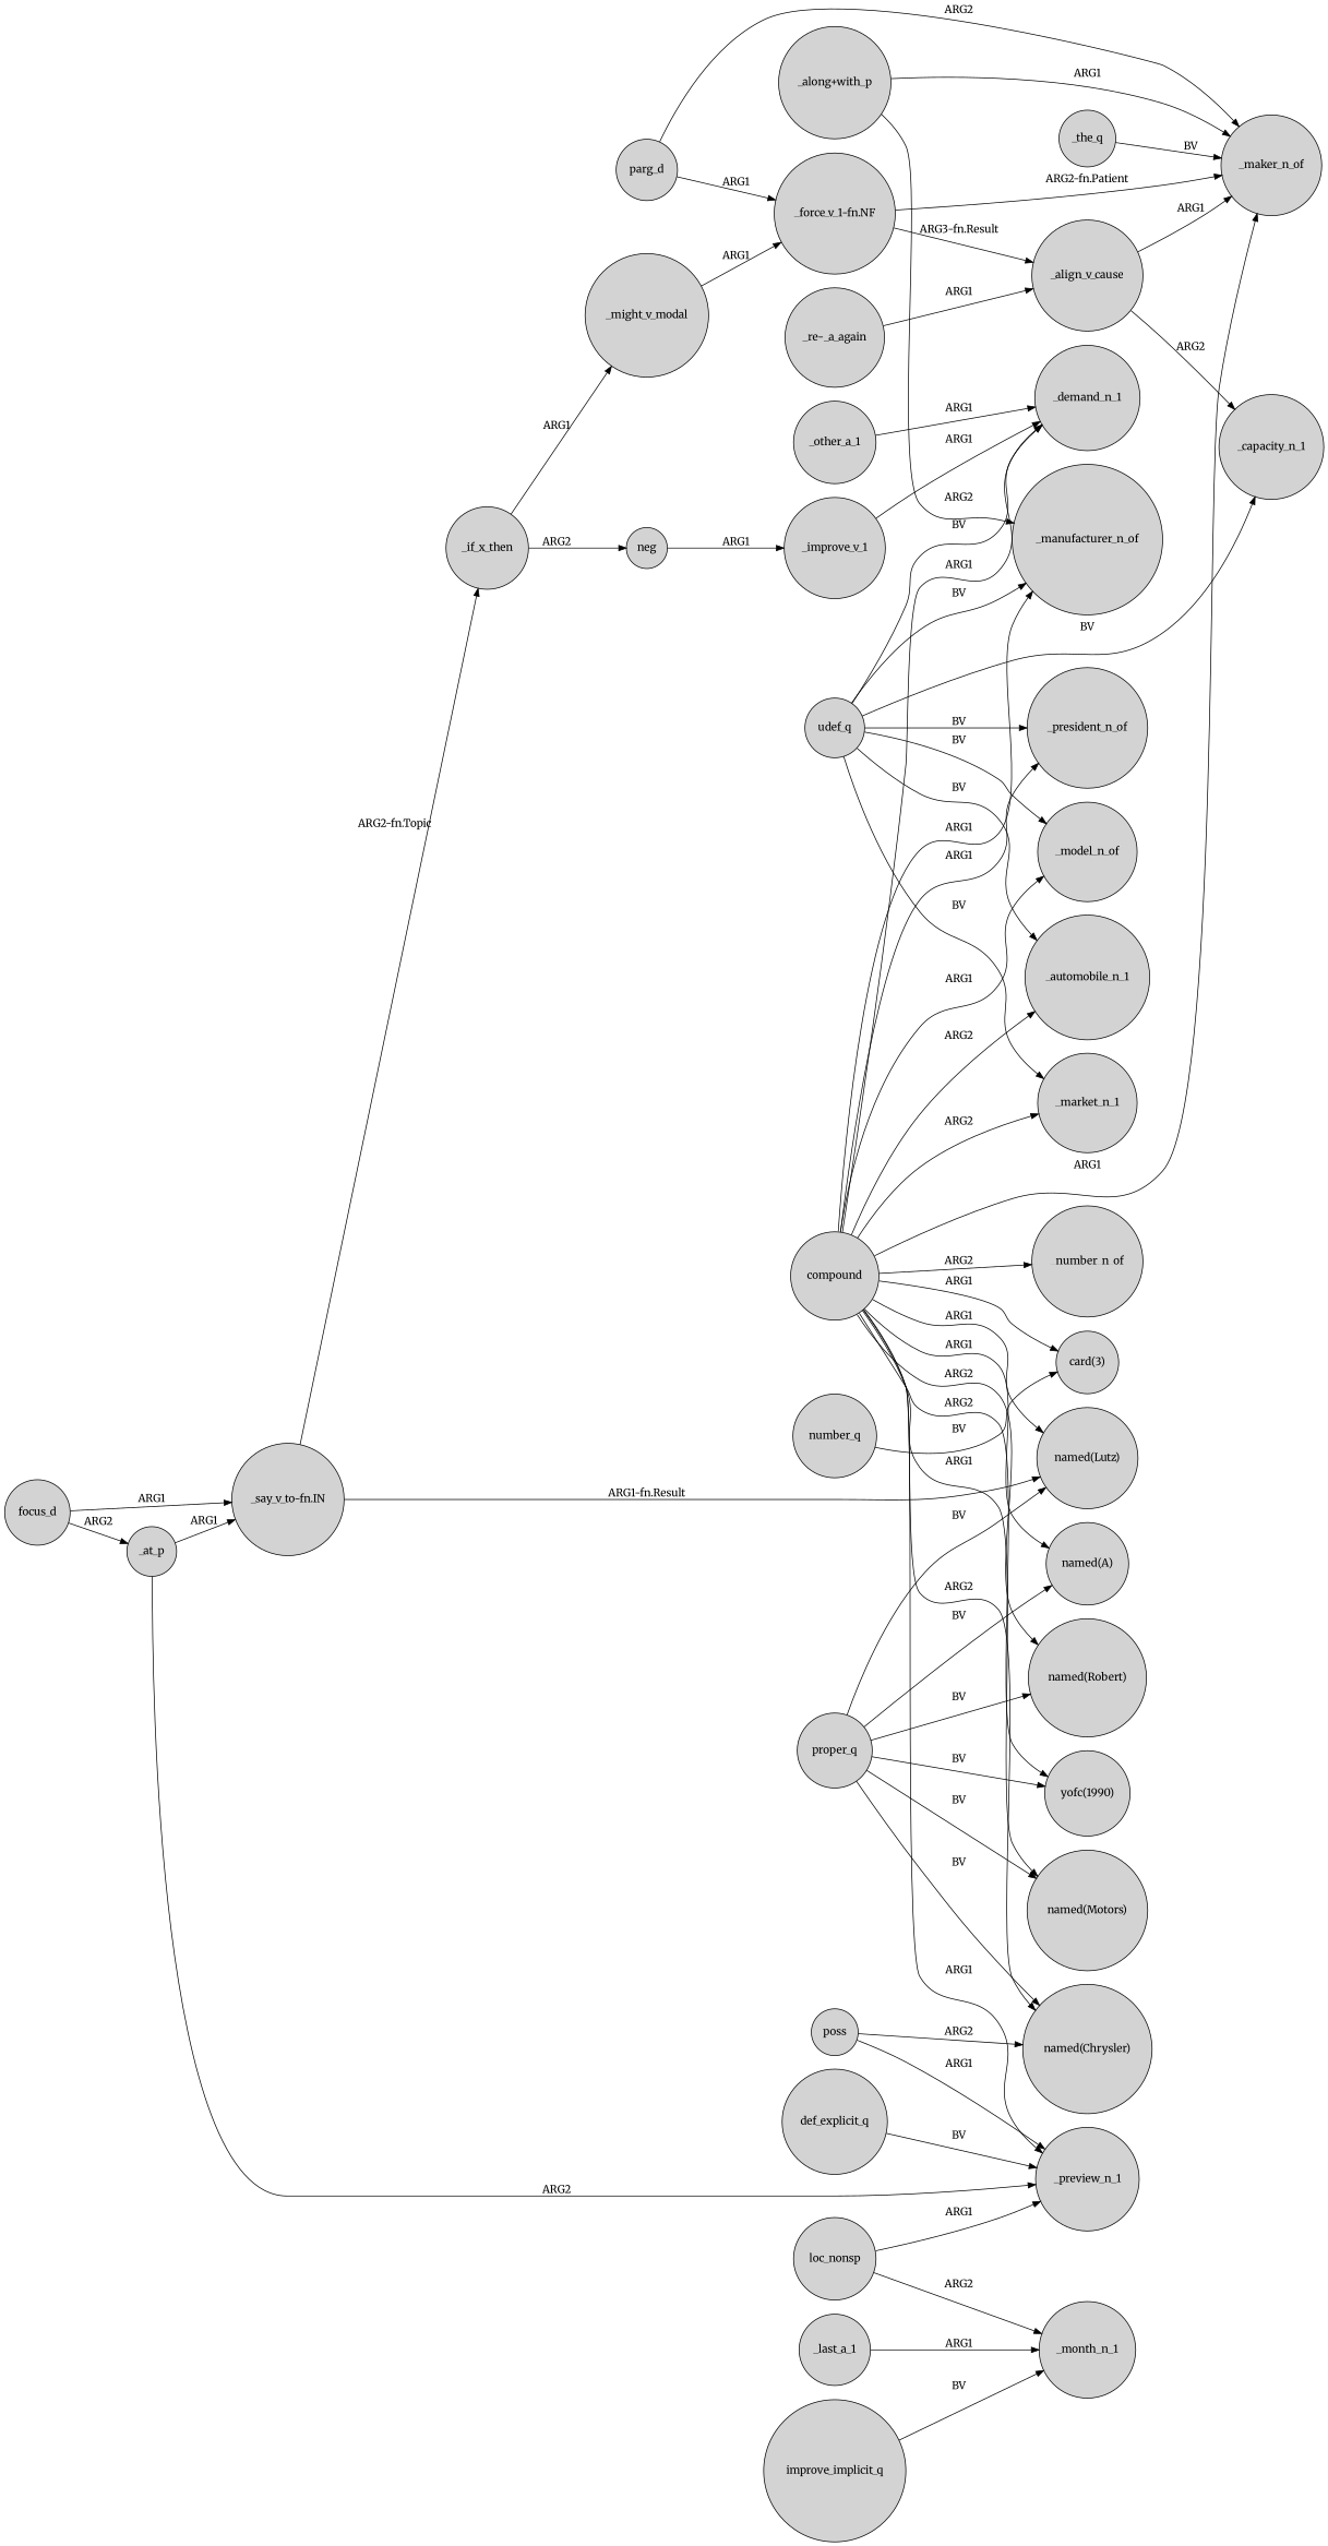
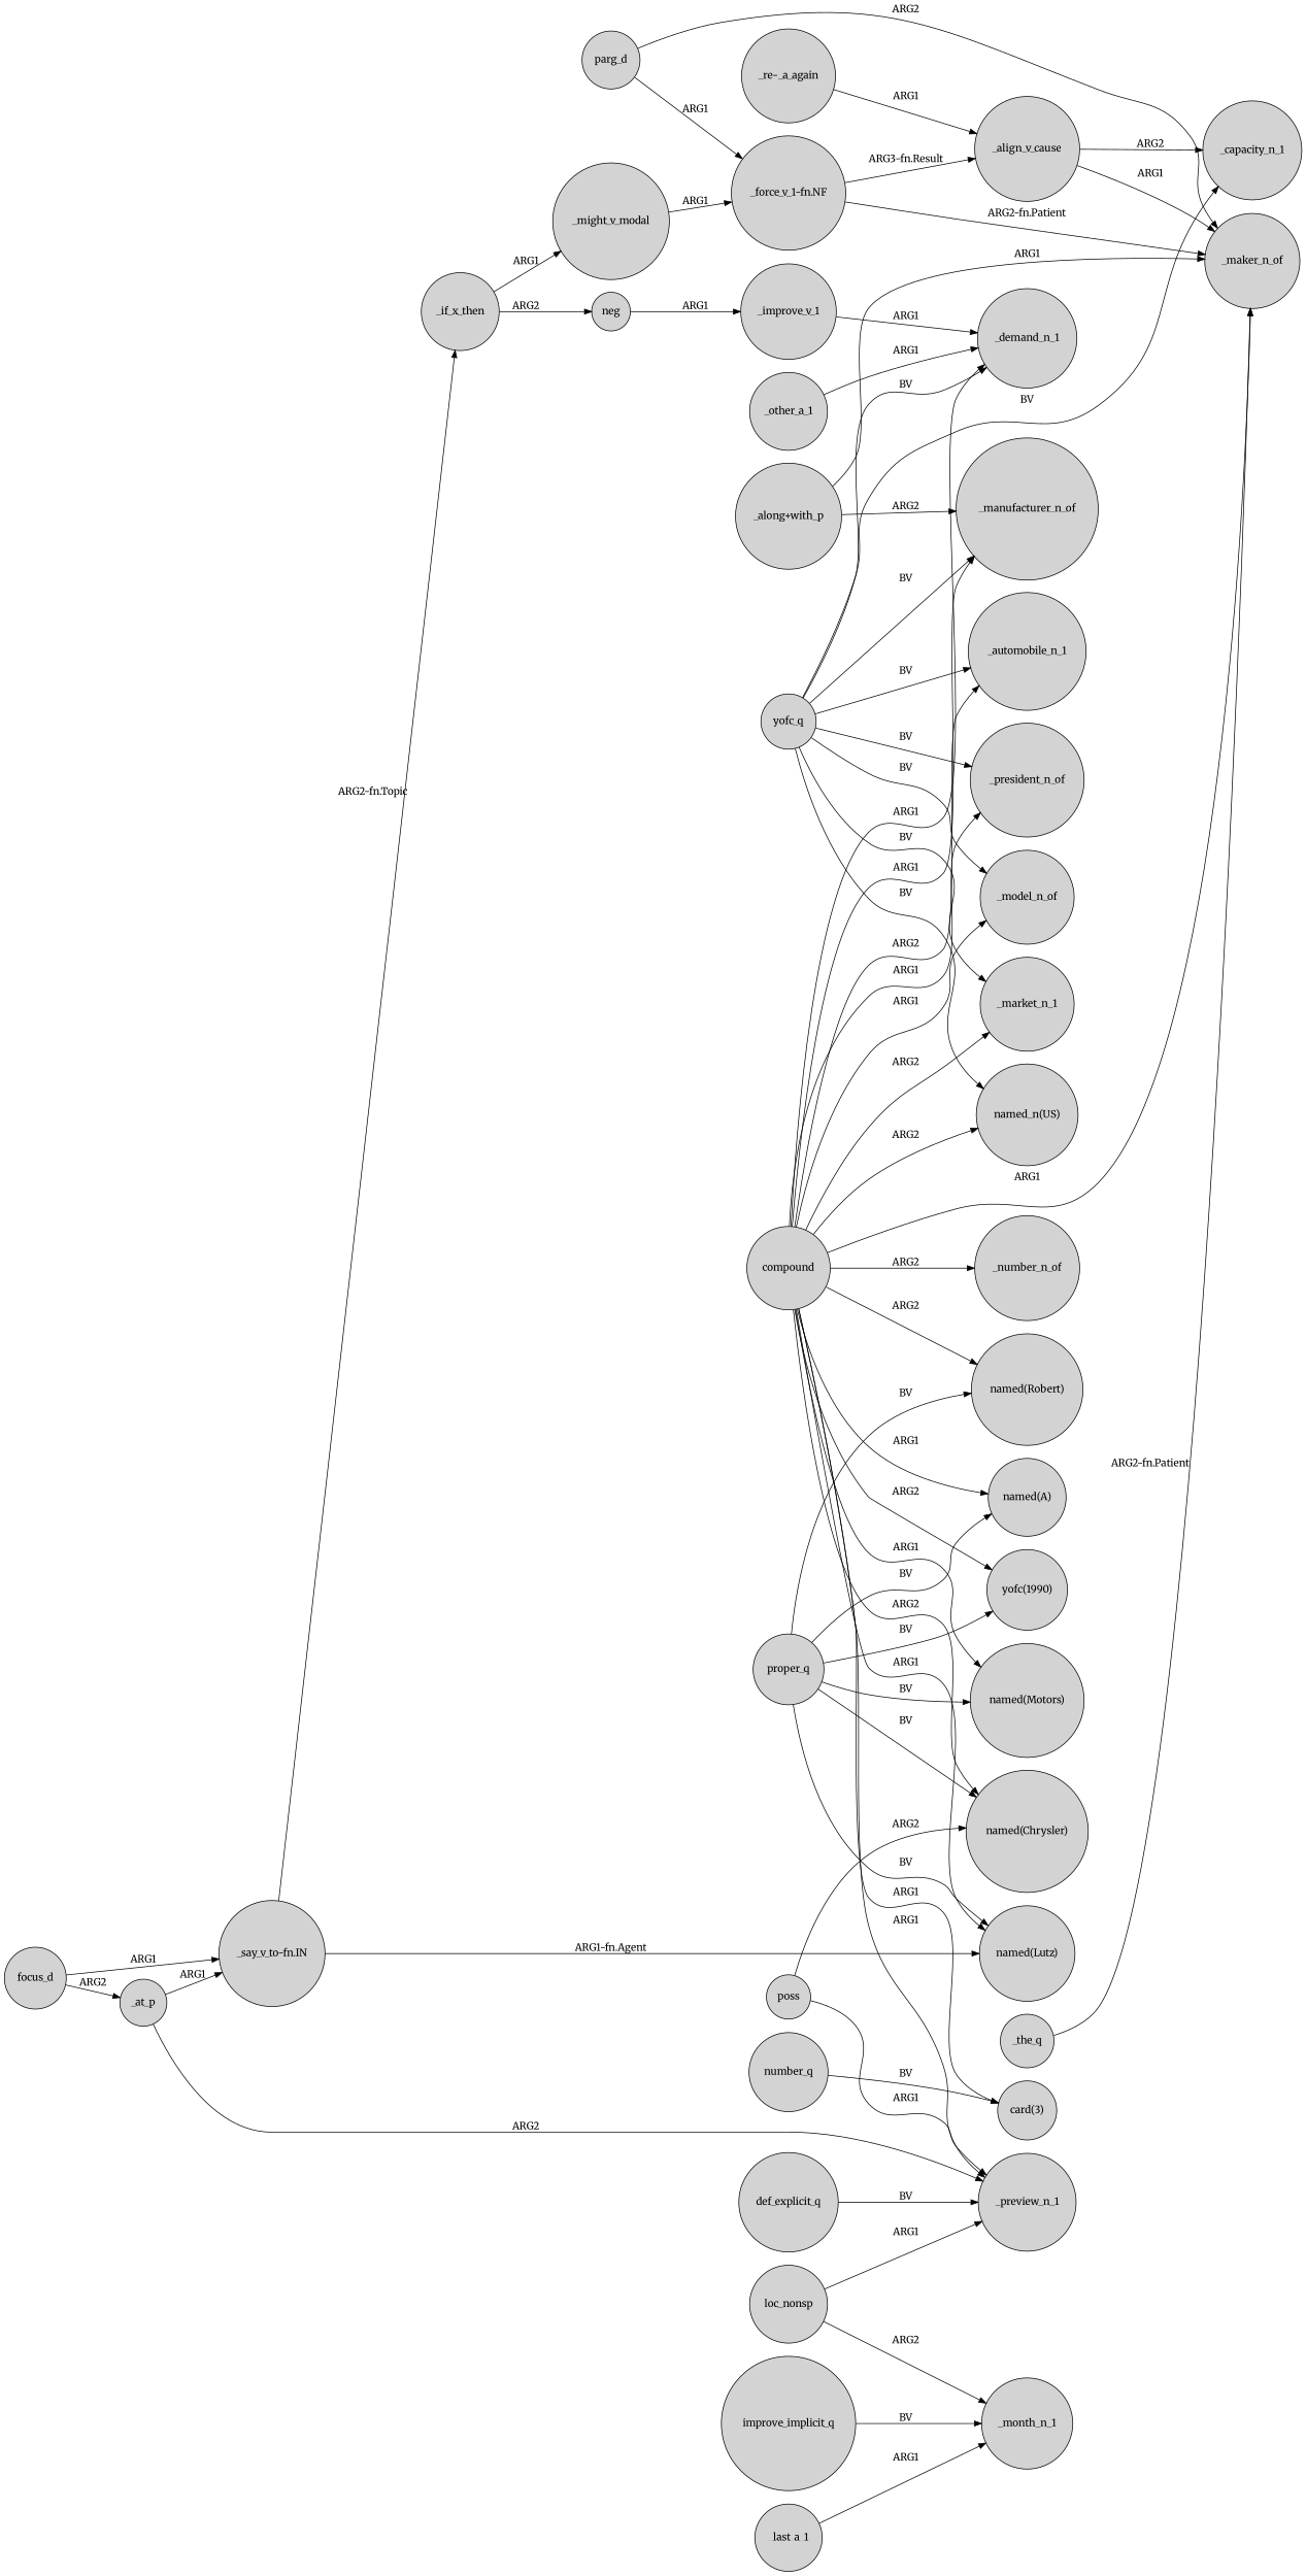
  digraph {
    fontname=Merriweather
    rankdir=LR
    node [fontname=Merriweather shape=circle style=filled]
    edge [fontname=Merriweather]
    compound
    _market_n_1
    "yofc(1990)"
    _manufacturer_n_of
+   "named_n(US)"
    _number_n_of
    _preview_n_1
    "named(Lutz)"
    "named(Motors)"
    _automobile_n_1
    "named(Robert)"
    _demand_n_1
    "named(Chrysler)"
    _maker_n_of
    "named(A)"
    _model_n_of
    _president_n_of
    "card(3)"
    n19 [label=improve_implicit_q]
    _month_n_1
    "_say_v_to-fn.IN"
    _if_x_then
    neg
    _might_v_modal
    _improve_v_1
    "_force_v_1-fn.NF"
-   udef_q
+   udef_q [label=yofc_q]
    _capacity_n_1
    _at_p
    proper_q
    poss
    _align_v_cause
    focus_d
    _the_q
    parg_d
    "_along+with_p"
    def_explicit_q
    "_re-_a_again"
    _other_a_1
    _last_a_1
    number_q
    loc_nonsp
    compound -> _market_n_1 [label=ARG2]
    compound -> "yofc(1990)" [label=ARG2]
    compound -> _manufacturer_n_of [label=ARG1]
+   compound -> "named_n(US)" [label=ARG2]
    compound -> _number_n_of [label=ARG2]
    compound -> _preview_n_1 [label=ARG1]
    compound -> "named(Lutz)" [label=ARG1]
    compound -> "named(Motors)" [label=ARG1]
    compound -> _automobile_n_1 [label=ARG2]
    compound -> "named(Robert)" [label=ARG2]
    compound -> _demand_n_1 [label=ARG1]
    compound -> "named(Chrysler)" [label=ARG2]
    compound -> _maker_n_of [label=ARG1]
    compound -> "named(A)" [label=ARG1]
    compound -> _model_n_of [label=ARG1]
    compound -> _president_n_of [label=ARG1]
    compound -> "card(3)" [label=ARG1]
    n19 -> _month_n_1 [label=BV]
-   "_say_v_to-fn.IN" -> "named(Lutz)" [label="ARG1-fn.Result"]
+   "_say_v_to-fn.IN" -> "named(Lutz)" [label="ARG1-fn.Agent"]
    "_say_v_to-fn.IN" -> _if_x_then [label="ARG2-fn.Topic"]
    _if_x_then -> neg [label=ARG2]
    _if_x_then -> _might_v_modal [label=ARG1]
    neg -> _improve_v_1 [label=ARG1]
    _might_v_modal -> "_force_v_1-fn.NF" [label=ARG1]
    _improve_v_1 -> _demand_n_1 [label=ARG1]
    "_force_v_1-fn.NF" -> _maker_n_of [label="ARG2-fn.Patient"]
    "_force_v_1-fn.NF" -> _align_v_cause [label="ARG3-fn.Result"]
    udef_q -> _market_n_1 [label=BV]
    udef_q -> _manufacturer_n_of [label=BV]
+   udef_q -> "named_n(US)" [label=BV]
    udef_q -> _automobile_n_1 [label=BV]
    udef_q -> _demand_n_1 [label=BV]
    udef_q -> _model_n_of [label=BV]
    udef_q -> _president_n_of [label=BV]
    udef_q -> _capacity_n_1 [label=BV]
    _at_p -> _preview_n_1 [label=ARG2]
    _at_p -> "_say_v_to-fn.IN" [label=ARG1]
    proper_q -> "yofc(1990)" [label=BV]
    proper_q -> "named(Lutz)" [label=BV]
    proper_q -> "named(Motors)" [label=BV]
    proper_q -> "named(Robert)" [label=BV]
    proper_q -> "named(Chrysler)" [label=BV]
    proper_q -> "named(A)" [label=BV]
    poss -> _preview_n_1 [label=ARG1]
    poss -> "named(Chrysler)" [label=ARG2]
    _align_v_cause -> _maker_n_of [label=ARG1]
    _align_v_cause -> _capacity_n_1 [label=ARG2]
    focus_d -> "_say_v_to-fn.IN" [label=ARG1]
    focus_d -> _at_p [label=ARG2]
-   _the_q -> _maker_n_of [label=BV]
+   _the_q -> _maker_n_of [label="ARG2-fn.Patient"]
    parg_d -> _maker_n_of [label=ARG2]
    parg_d -> "_force_v_1-fn.NF" [label=ARG1]
    "_along+with_p" -> _manufacturer_n_of [label=ARG2]
    "_along+with_p" -> _maker_n_of [label=ARG1]
    def_explicit_q -> _preview_n_1 [label=BV]
    "_re-_a_again" -> _align_v_cause [label=ARG1]
    _other_a_1 -> _demand_n_1 [label=ARG1]
    _last_a_1 -> _month_n_1 [label=ARG1]
    number_q -> "card(3)" [label=BV]
    loc_nonsp -> _preview_n_1 [label=ARG1]
    loc_nonsp -> _month_n_1 [label=ARG2]
  }
